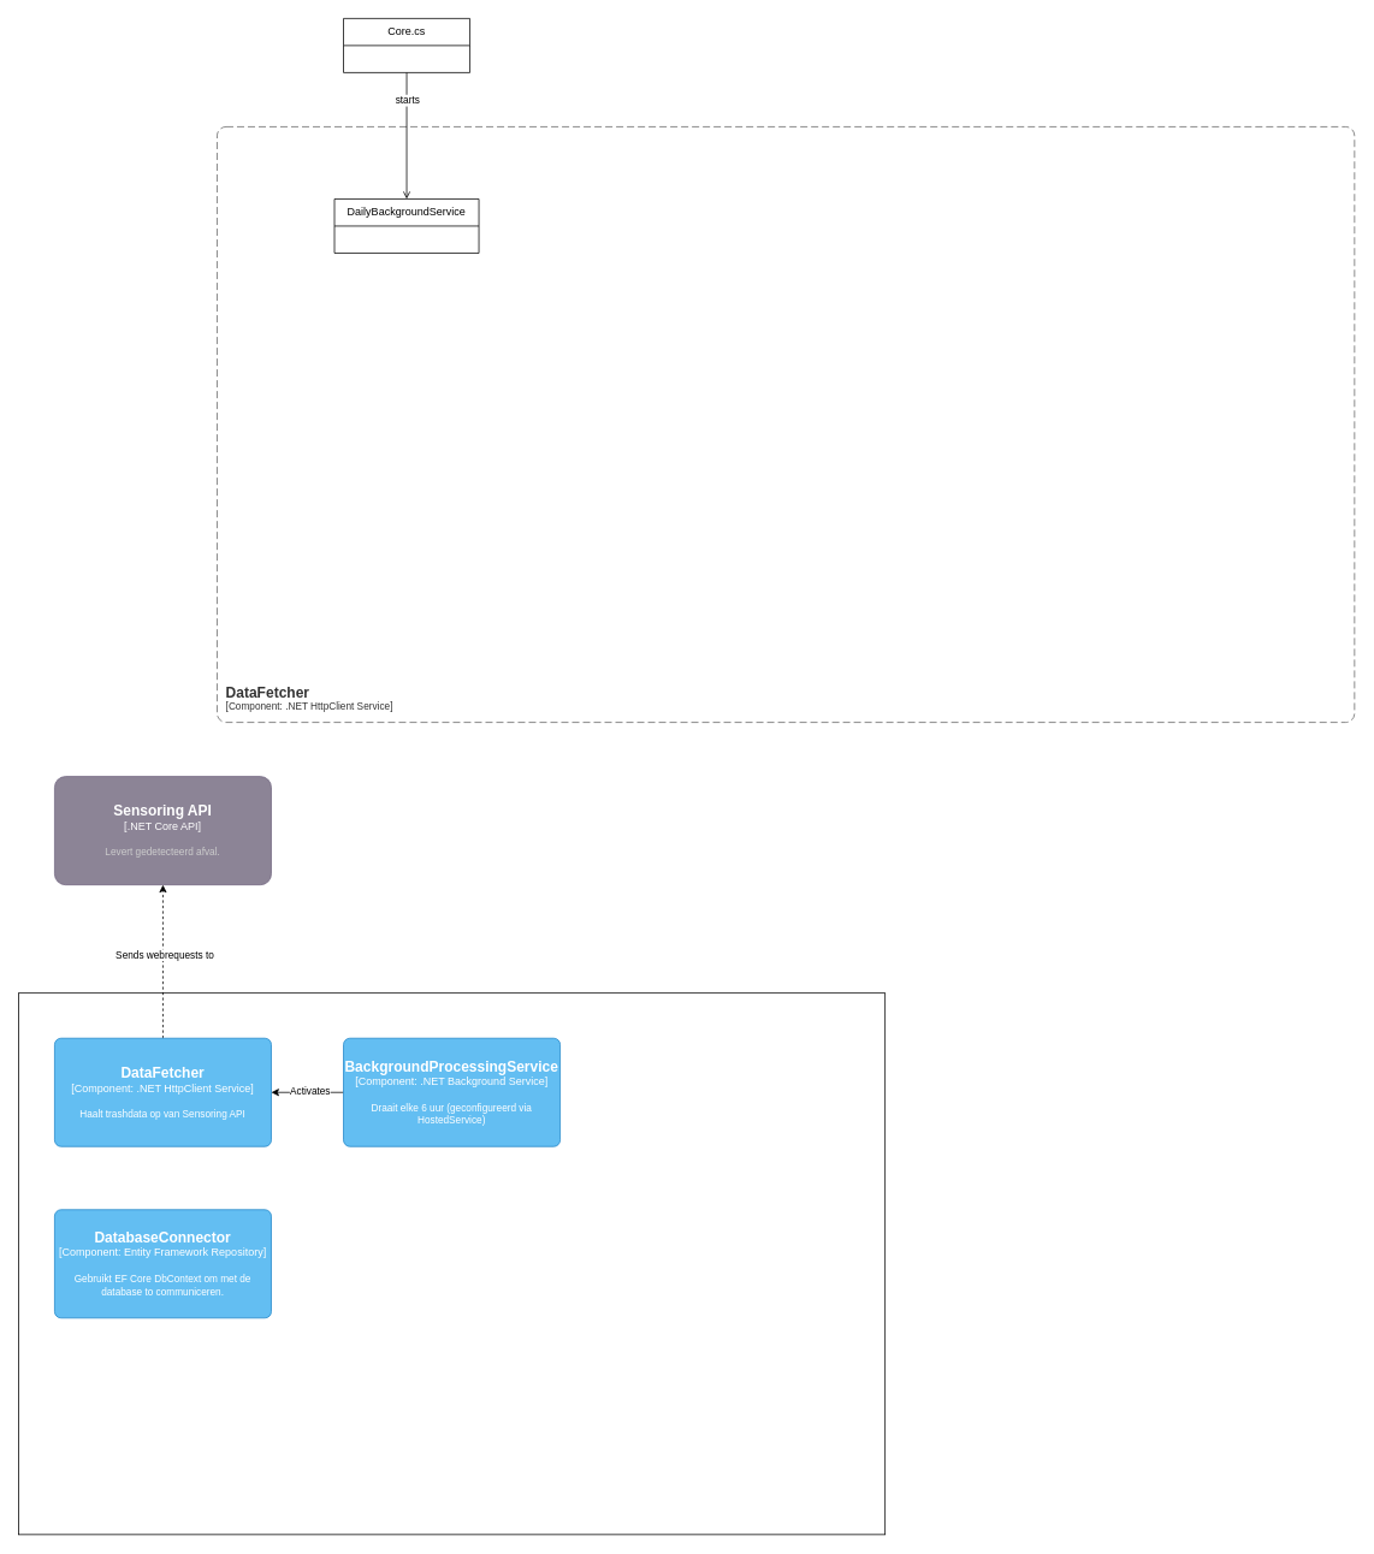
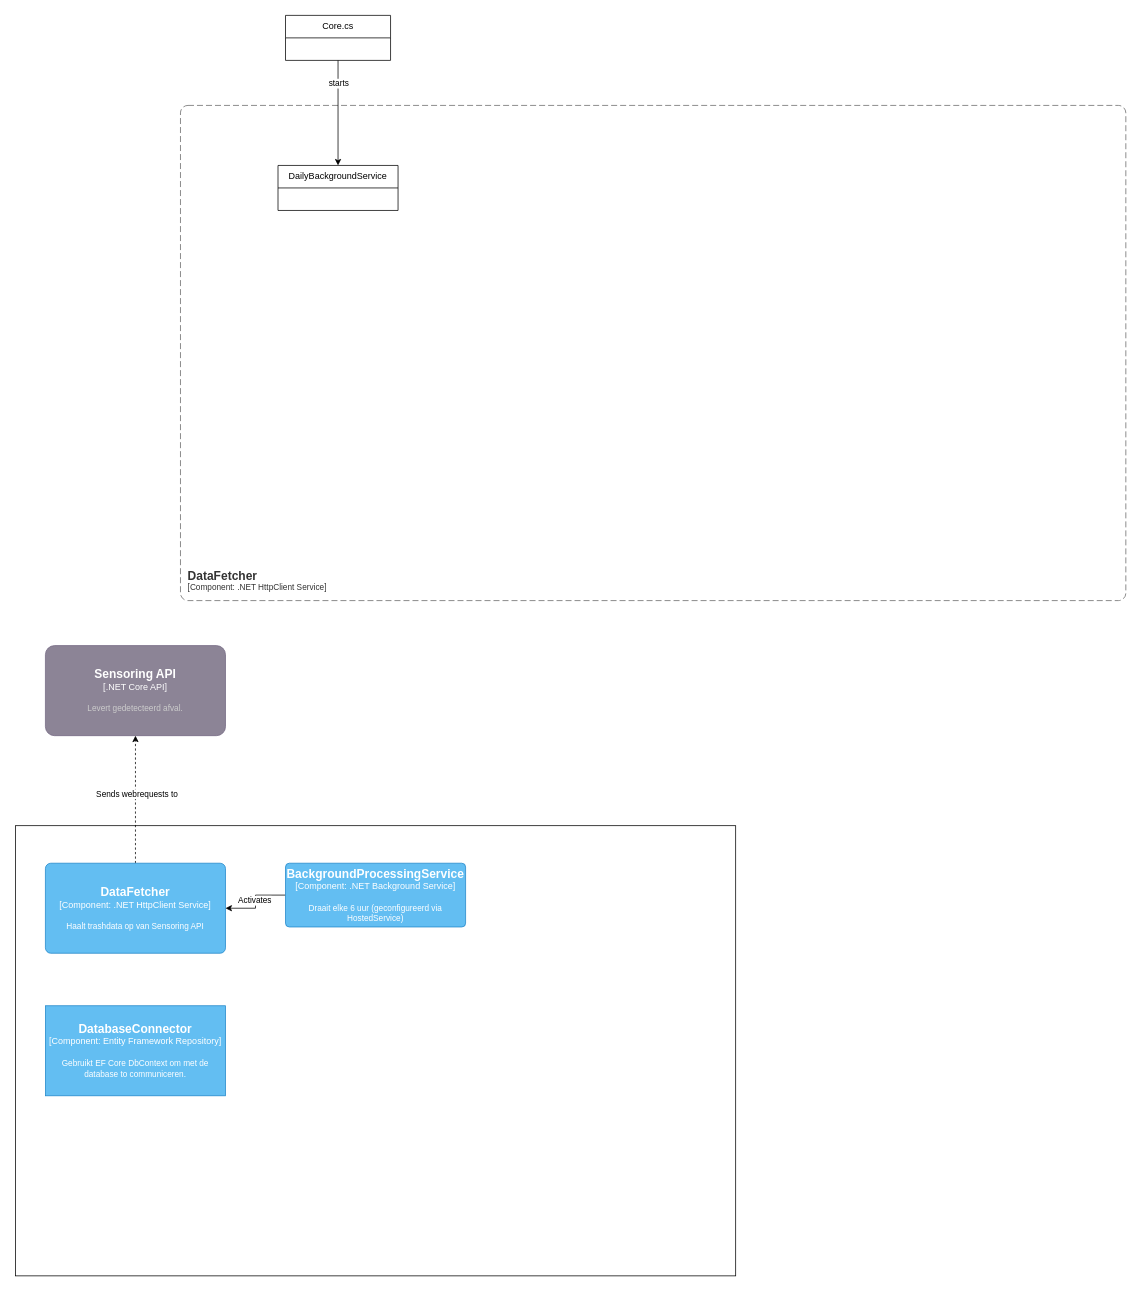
  <mxCell id="0" />
  <mxCell id="1" parent="0" />
  <mxCell id="2" value="" style="rounded=0;whiteSpace=wrap;html=1;" parent="1" vertex="1"><mxGeometry x="20" y="1100" width="960" height="600" as="geometry" /></mxCell>
  <mxCell id="3" value="&lt;font style=&quot;font-size: 16px&quot;&gt;&lt;b&gt;Sensoring API&lt;/b&gt;&lt;/font&gt;&lt;div&gt;[.NET Core API]&lt;/div&gt;&lt;br&gt;&lt;div&gt;&lt;font style=&quot;font-size: 11px&quot;&gt;&lt;font color=&quot;#cccccc&quot;&gt;Levert gedetecteerd afval.&lt;/font&gt;&lt;/div&gt;" style="rounded=1;whiteSpace=wrap;html=1;labelBackgroundColor=none;fillColor=#8C8496;fontColor=#ffffff;align=center;arcSize=10;strokeColor=#736782;metaEdit=1;resizable=0;points=[[0.25,0,0],[0.5,0,0],[0.75,0,0],[1,0.25,0],[1,0.5,0],[1,0.75,0],[0.75,1,0],[0.5,1,0],[0.25,1,0],[0,0.75,0],[0,0.5,0],[0,0.25,0]];" parent="1" vertex="1"><mxGeometry x="60" y="860" width="240" height="120" as="geometry" /></mxCell>
  <mxCell id="4" style="edgeStyle=orthogonalEdgeStyle;rounded=0;orthogonalLoop=1;jettySize=auto;html=1;" parent="1" source="6" target="9" edge="1"><mxGeometry relative="1" as="geometry" /></mxCell>
  <mxCell id="5" value="Activates" style="edgeLabel;html=1;align=center;verticalAlign=middle;resizable=0;points=[];" parent="4" vertex="1" connectable="0"><mxGeometry x="-0.039" y="-2" relative="1" as="geometry"><mxPoint as="offset" /></mxGeometry></mxCell>
- <mxCell id="6" value="&lt;font style=&quot;font-size: 16px&quot;&gt;&lt;b&gt;BackgroundProcessingService&lt;/b&gt;&lt;/font&gt;&lt;div&gt;[Component: .NET Background Service]&lt;/div&gt;&lt;br&gt;&lt;div&gt;&lt;font style=&quot;font-size: 11px&quot;&gt;Draait elke 6 uur (geconfigureerd via HostedService)&lt;/font&gt;&lt;/div&gt;" style="rounded=1;whiteSpace=wrap;html=1;labelBackgroundColor=none;fillColor=#63BEF2;fontColor=#ffffff;align=center;arcSize=6;strokeColor=#2086C9;metaEdit=1;resizable=0;points=[[0.25,0,0],[0.5,0,0],[0.75,0,0],[1,0.25,0],[1,0.5,0],[1,0.75,0],[0.75,1,0],[0.5,1,0],[0.25,1,0],[0,0.75,0],[0,0.5,0],[0,0.25,0]];" parent="1" vertex="1"><mxGeometry x="380" y="1150" width="240" height="120" as="geometry" /></mxCell>
+ <mxCell id="6" value="&lt;font style=&quot;font-size: 16px&quot;&gt;&lt;b&gt;BackgroundProcessingService&lt;/b&gt;&lt;/font&gt;&lt;div&gt;[Component: .NET Background Service]&lt;/div&gt;&lt;br&gt;&lt;div&gt;&lt;font style=&quot;font-size: 11px&quot;&gt;Draait elke 6 uur (geconfigureerd via HostedService)&lt;/font&gt;&lt;/div&gt;" style="rounded=1;whiteSpace=wrap;html=1;labelBackgroundColor=none;fillColor=#63BEF2;fontColor=#ffffff;align=center;arcSize=6;strokeColor=#2086C9;metaEdit=1;resizable=0;points=[[0.25,0,0],[0.5,0,0],[0.75,0,0],[1,0.25,0],[1,0.5,0],[1,0.75,0],[0.75,1,0],[0.5,1,0],[0.25,1,0],[0,0.75,0],[0,0.5,0],[0,0.25,0]];" parent="1" vertex="1"><mxGeometry x="380" y="1150" width="240" height="85" as="geometry" /></mxCell>
  <mxCell id="7" style="edgeStyle=orthogonalEdgeStyle;rounded=0;orthogonalLoop=1;jettySize=auto;html=1;dashed=1;" parent="1" source="9" target="3" edge="1"><mxGeometry relative="1" as="geometry" /></mxCell>
  <mxCell id="8" value="Sends webrequests to" style="edgeLabel;html=1;align=center;verticalAlign=middle;resizable=0;points=[];" parent="7" vertex="1" connectable="0"><mxGeometry x="0.096" y="-1" relative="1" as="geometry"><mxPoint as="offset" /></mxGeometry></mxCell>
  <mxCell id="9" value="&lt;font style=&quot;font-size: 16px&quot;&gt;&lt;b&gt;DataFetcher&lt;/b&gt;&lt;/font&gt;&lt;div&gt;[Component: .NET HttpClient Service]&lt;/div&gt;&lt;br&gt;&lt;div&gt;&lt;font style=&quot;font-size: 11px&quot;&gt;Haalt trashdata op van Sensoring API&lt;/font&gt;&lt;/div&gt;" style="rounded=1;whiteSpace=wrap;html=1;labelBackgroundColor=none;fillColor=#63BEF2;fontColor=#ffffff;align=center;arcSize=6;strokeColor=#2086C9;metaEdit=1;resizable=0;points=[[0.25,0,0],[0.5,0,0],[0.75,0,0],[1,0.25,0],[1,0.5,0],[1,0.75,0],[0.75,1,0],[0.5,1,0],[0.25,1,0],[0,0.75,0],[0,0.5,0],[0,0.25,0]];" parent="1" vertex="1"><mxGeometry x="60" y="1150" width="240" height="120" as="geometry" /></mxCell>
- <mxCell id="10" value="&lt;font style=&quot;font-size: 16px&quot;&gt;&lt;b&gt;DatabaseConnector&lt;/b&gt;&lt;/font&gt;&lt;div&gt;[Component: Entity Framework Repository]&lt;/div&gt;&lt;br&gt;&lt;div&gt;&lt;font style=&quot;font-size: 11px&quot;&gt;Gebruikt EF Core DbContext om met de database to communiceren.&lt;/font&gt;&lt;/div&gt;" style="rounded=1;whiteSpace=wrap;html=1;labelBackgroundColor=none;fillColor=#63BEF2;fontColor=#ffffff;align=center;arcSize=6;strokeColor=#2086C9;metaEdit=1;resizable=0;points=[[0.25,0,0],[0.5,0,0],[0.75,0,0],[1,0.25,0],[1,0.5,0],[1,0.75,0],[0.75,1,0],[0.5,1,0],[0.25,1,0],[0,0.75,0],[0,0.5,0],[0,0.25,0]];" parent="1" vertex="1"><mxGeometry x="60" y="1340" width="240" height="120" as="geometry" /></mxCell>
+ <mxCell id="10" value="&lt;font style=&quot;font-size: 16px&quot;&gt;&lt;b&gt;DatabaseConnector&lt;/b&gt;&lt;/font&gt;&lt;div&gt;[Component: Entity Framework Repository]&lt;/div&gt;&lt;br&gt;&lt;div&gt;&lt;font style=&quot;font-size: 11px&quot;&gt;Gebruikt EF Core DbContext om met de database to communiceren.&lt;/font&gt;&lt;/div&gt;" style="whiteSpace=wrap;html=1;labelBackgroundColor=none;fillColor=#63BEF2;fontColor=#ffffff;align=center;arcSize=6;strokeColor=#2086C9;metaEdit=1;resizable=0;points=[[0.25,0,0],[0.5,0,0],[0.75,0,0],[1,0.25,0],[1,0.5,0],[1,0.75,0],[0.75,1,0],[0.5,1,0],[0.25,1,0],[0,0.75,0],[0,0.5,0],[0,0.25,0]];rounded=0;" parent="1" vertex="1"><mxGeometry x="60" y="1340" width="240" height="120" as="geometry" /></mxCell>
  <mxCell id="11" value="&lt;font style=&quot;font-size: 16px&quot;&gt;&lt;b&gt;&lt;div style=&quot;text-align: left&quot;&gt;DataFetcher&lt;/div&gt;&lt;/b&gt;&lt;/font&gt;&lt;div style=&quot;text-align: left&quot;&gt;[Component: .NET HttpClient Service]&lt;/div&gt;" style="rounded=1;fontSize=11;whiteSpace=wrap;html=1;dashed=1;arcSize=20;fillColor=none;strokeColor=#666666;fontColor=#333333;labelBackgroundColor=none;align=left;verticalAlign=bottom;labelBorderColor=none;spacingTop=0;spacing=10;dashPattern=8 4;metaEdit=1;rotatable=0;perimeter=rectanglePerimeter;noLabel=0;labelPadding=0;allowArrows=0;connectable=0;expand=0;recursiveResize=0;editable=1;pointerEvents=0;absoluteArcSize=1;points=[[0.25,0,0],[0.5,0,0],[0.75,0,0],[1,0.25,0],[1,0.5,0],[1,0.75,0],[0.75,1,0],[0.5,1,0],[0.25,1,0],[0,0.75,0],[0,0.5,0],[0,0.25,0]];" vertex="1" parent="1"><mxGeometry x="240" y="140" width="1260" height="660" as="geometry" /></mxCell>
- <mxCell id="12" style="edgeStyle=orthogonalEdgeStyle;rounded=0;orthogonalLoop=1;jettySize=auto;html=1;endArrow=open;" edge="1" parent="1" source="14" target="15"><mxGeometry relative="1" as="geometry" /></mxCell>
+ <mxCell id="12" style="edgeStyle=orthogonalEdgeStyle;rounded=0;orthogonalLoop=1;jettySize=auto;html=1;" edge="1" parent="1" source="14" target="15"><mxGeometry relative="1" as="geometry" /></mxCell>
  <mxCell id="13" value="starts" style="edgeLabel;html=1;align=center;verticalAlign=middle;resizable=0;points=[];" vertex="1" connectable="0" parent="12"><mxGeometry x="-0.571" relative="1" as="geometry"><mxPoint as="offset" /></mxGeometry></mxCell>
  <mxCell id="14" value="Core.cs" style="swimlane;fontStyle=0;childLayout=stackLayout;horizontal=1;startSize=30;horizontalStack=0;resizeParent=1;resizeParentMax=0;resizeLast=0;collapsible=1;marginBottom=0;whiteSpace=wrap;html=1;" vertex="1" parent="1"><mxGeometry x="380" y="20" width="140" height="60" as="geometry" /></mxCell>
  <mxCell id="15" value="DailyBackgroundService" style="swimlane;fontStyle=0;childLayout=stackLayout;horizontal=1;startSize=30;horizontalStack=0;resizeParent=1;resizeParentMax=0;resizeLast=0;collapsible=1;marginBottom=0;whiteSpace=wrap;html=1;" vertex="1" parent="1"><mxGeometry x="370" y="220" width="160" height="60" as="geometry" /></mxCell>
